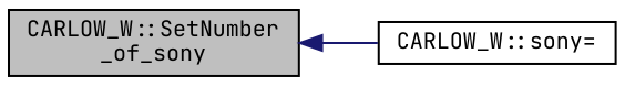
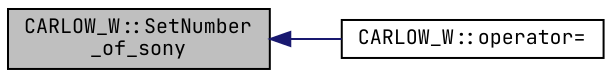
  digraph {
    rankdir=LR
    fontname="JetBrains Mono"
    node [color=black fontname="JetBrains Mono" fontsize=10 shape=record style=filled]
    n1 [fillcolor=grey75 fontcolor=black height=0.2 label="CARLOW_W::SetNumber\l_of_sony" width=0.4]
-   n2 [fillcolor=white height=0.2 label="CARLOW_W::sony=" width=0.4]
+   n2 [fillcolor=white height=0.2 label="CARLOW_W::operator=" width=0.4]
    n1 -> n2 [color=midnightblue dir=back fontname="JetBrains Mono" fontsize=10 labelfontname=Helvetica labelfontsize=10 style=solid]
  }
